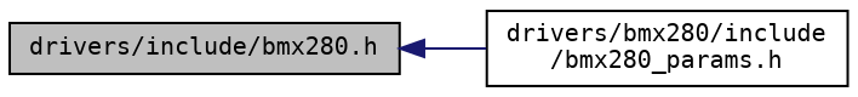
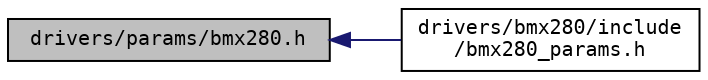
  digraph {
    rankdir=LR
    fontname="DejaVu Sans Mono"
    node [color=black fontname="DejaVu Sans Mono" fontsize=10 shape=record style=filled]
-   n1 [fillcolor=grey75 fontcolor=black height=0.2 label="drivers/include/bmx280.h" width=0.4]
+   n1 [fillcolor=grey75 fontcolor=black height=0.2 label="drivers/params/bmx280.h" width=0.4]
    n2 [fillcolor=white height=0.2 label="drivers/bmx280/include\l/bmx280_params.h" width=0.4]
    n1 -> n2 [color=midnightblue dir=back fontname="DejaVu Sans Mono" fontsize=10 labelfontname=Helvetica labelfontsize=10 style=solid]
  }
